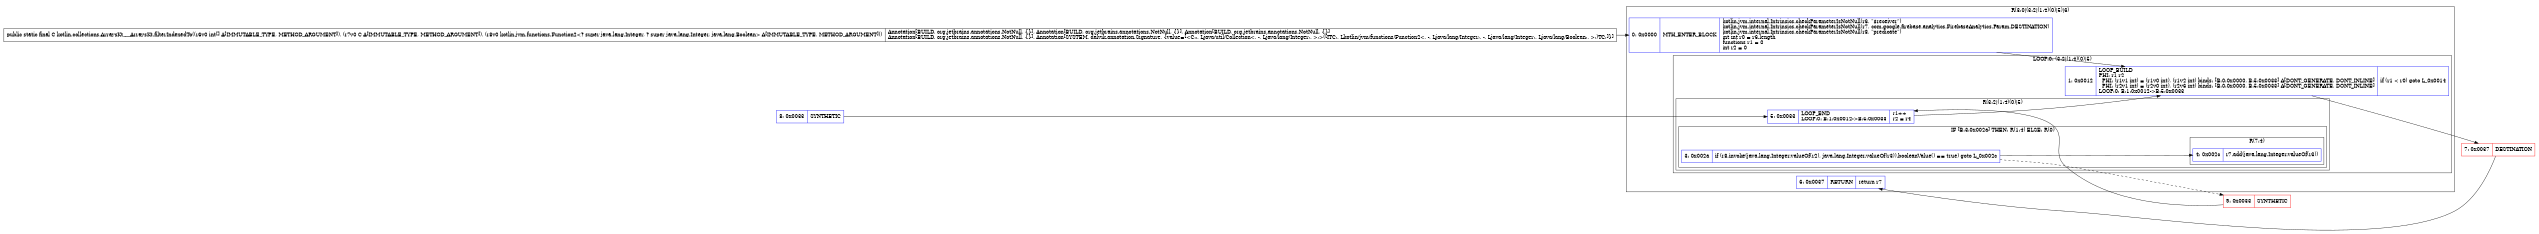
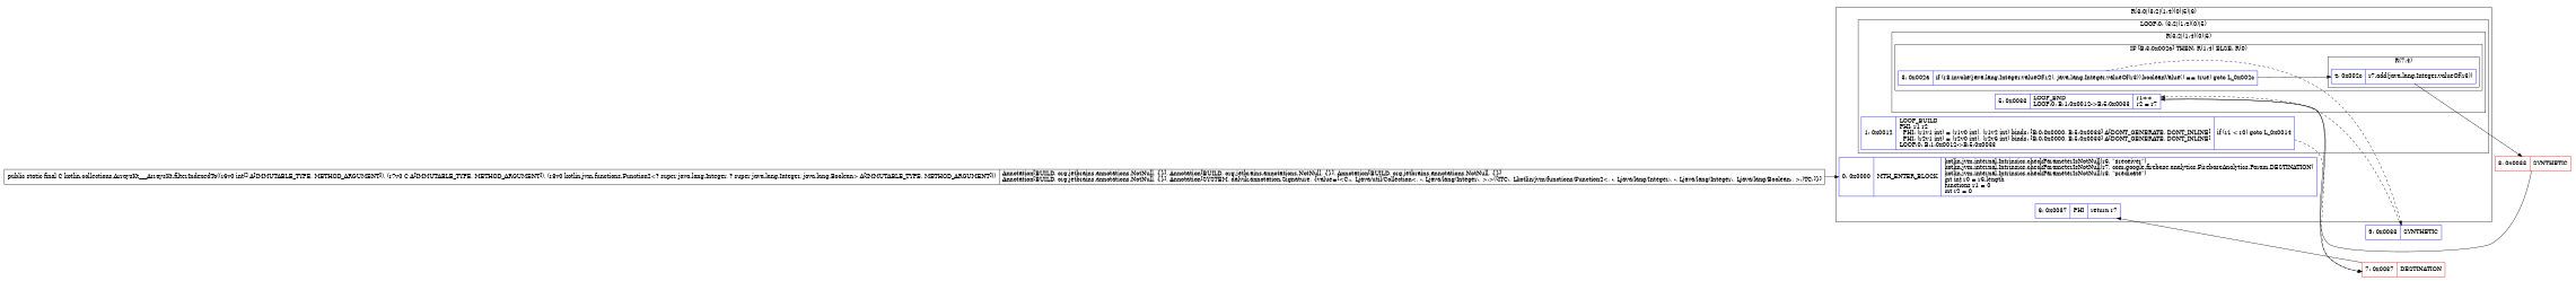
  digraph {
    rankdir=LR
    node [color=blue shape=record]
    n1 [label="{4\:\ 0x002c|r7.add(java.lang.Integer.valueOf(r3))\l}"]
    n2 [label="{3\:\ 0x002a|if (r8.invoke(java.lang.Integer.valueOf(r2), java.lang.Integer.valueOf(r3)).booleanValue() == true) goto L_0x002c\l}"]
-   n3 [label="{5\:\ 0x0033|LOOP_END\lLOOP:0: B:1:0x0012\-\>B:5:0x0033\l|r1++\lr2 = r4\l}"]
+   n3 [label="{5\:\ 0x0033|LOOP_END\lLOOP:0: B:1:0x0012\-\>B:5:0x0033\l|r1++\lr2 = r7\l}"]
    n4 [label="{1\:\ 0x0012|LOOP_BUILD\lPHI: r1 r2 \l  PHI: (r1v1 int) = (r1v0 int), (r1v2 int) binds: [B:0:0x0000, B:5:0x0033] A[DONT_GENERATE, DONT_INLINE]\l  PHI: (r2v1 int) = (r2v0 int), (r2v6 int) binds: [B:0:0x0000, B:5:0x0033] A[DONT_GENERATE, DONT_INLINE]\lLOOP:0: B:1:0x0012\-\>B:5:0x0033\l|if (r1 \< r0) goto L_0x0014\l}"]
    n5 [label="{0\:\ 0x0000|MTH_ENTER_BLOCK\l|kotlin.jvm.internal.Intrinsics.checkParameterIsNotNull(r6, \"$receiver\")\lkotlin.jvm.internal.Intrinsics.checkParameterIsNotNull(r7, com.google.firebase.analytics.FirebaseAnalytics.Param.DESTINATION)\lkotlin.jvm.internal.Intrinsics.checkParameterIsNotNull(r8, \"predicate\")\lint int r0 = r6.length\lfunctions r1 = 0\lint r2 = 0\l}"]
-   n6 [label="{6\:\ 0x0037|RETURN\l|return r7\l}"]
-   n7 [label="{8\:\ 0x0033|SYNTHETIC\l}"]
-   n8 [color=red label="{9\:\ 0x0033|SYNTHETIC\l}"]
+   n6 [label="{6\:\ 0x0037|PHI\l|return r7\l}"]
+   n7 [color=red label="{8\:\ 0x0033|SYNTHETIC\l}"]
+   n8 [label="{9\:\ 0x0033|SYNTHETIC\l}"]
    n9 [color=red label="{7\:\ 0x0037|DESTINATION\l}"]
    n10 [label="{public static final C kotlin.collections.ArraysKt___ArraysKt.filterIndexedTo((r6v0 int[] A[IMMUTABLE_TYPE, METHOD_ARGUMENT]), (r7v0 C A[IMMUTABLE_TYPE, METHOD_ARGUMENT]), (r8v0 kotlin.jvm.functions.Function2\<? super java.lang.Integer, ? super java.lang.Integer, java.lang.Boolean\> A[IMMUTABLE_TYPE, METHOD_ARGUMENT]))  | Annotation[BUILD, org.jetbrains.annotations.NotNull, \{\}], Annotation[BUILD, org.jetbrains.annotations.NotNull, \{\}], Annotation[BUILD, org.jetbrains.annotations.NotNull, \{\}]\lAnnotation[BUILD, org.jetbrains.annotations.NotNull, \{\}], Annotation[SYSTEM, dalvik.annotation.Signature, \{value=[\<C::, Ljava\/util\/Collection\<, \-, Ljava\/lang\/Integer;, \>;\>([ITC;, Lkotlin\/jvm\/functions\/Function2\<, \-, Ljava\/lang\/Integer;, \-, Ljava\/lang\/Integer;, Ljava\/lang\/Boolean;, \>;)TC;]\}]\l}" color=""]
    subgraph cluster_1 {
      label="R(3:0|(3:2|(1:4)(0)|5)|6)"
      n5
      n6
      subgraph cluster_2 {
        label="LOOP:0: (3:2|(1:4)(0)|5)"
        n4
        subgraph cluster_3 {
          label="R(3:2|(1:4)(0)|5)"
          n3
          subgraph cluster_4 {
            label="IF [B:3:0x002a] THEN: R(1:4) ELSE: R(0)"
            n2
            subgraph cluster_5 {
              label="R(7:4)"
              n1
            }
            subgraph cluster_6 {
              label="R(0)"
            }
          }
        }
      }
    }
+   n1 -> n7
    n2 -> n1
    n2 -> n8 [style=dashed]
-   n3 -> n4
-   n4 -> n9 [style=solid]
-   n5 -> n4
+   n3 -> n9
+   n4 -> n9 [style=dashed]
    n7 -> n3
-   n8 -> n3
+   n8 -> n3 [style=dashed]
    n9 -> n6
    n10 -> n5
  }
